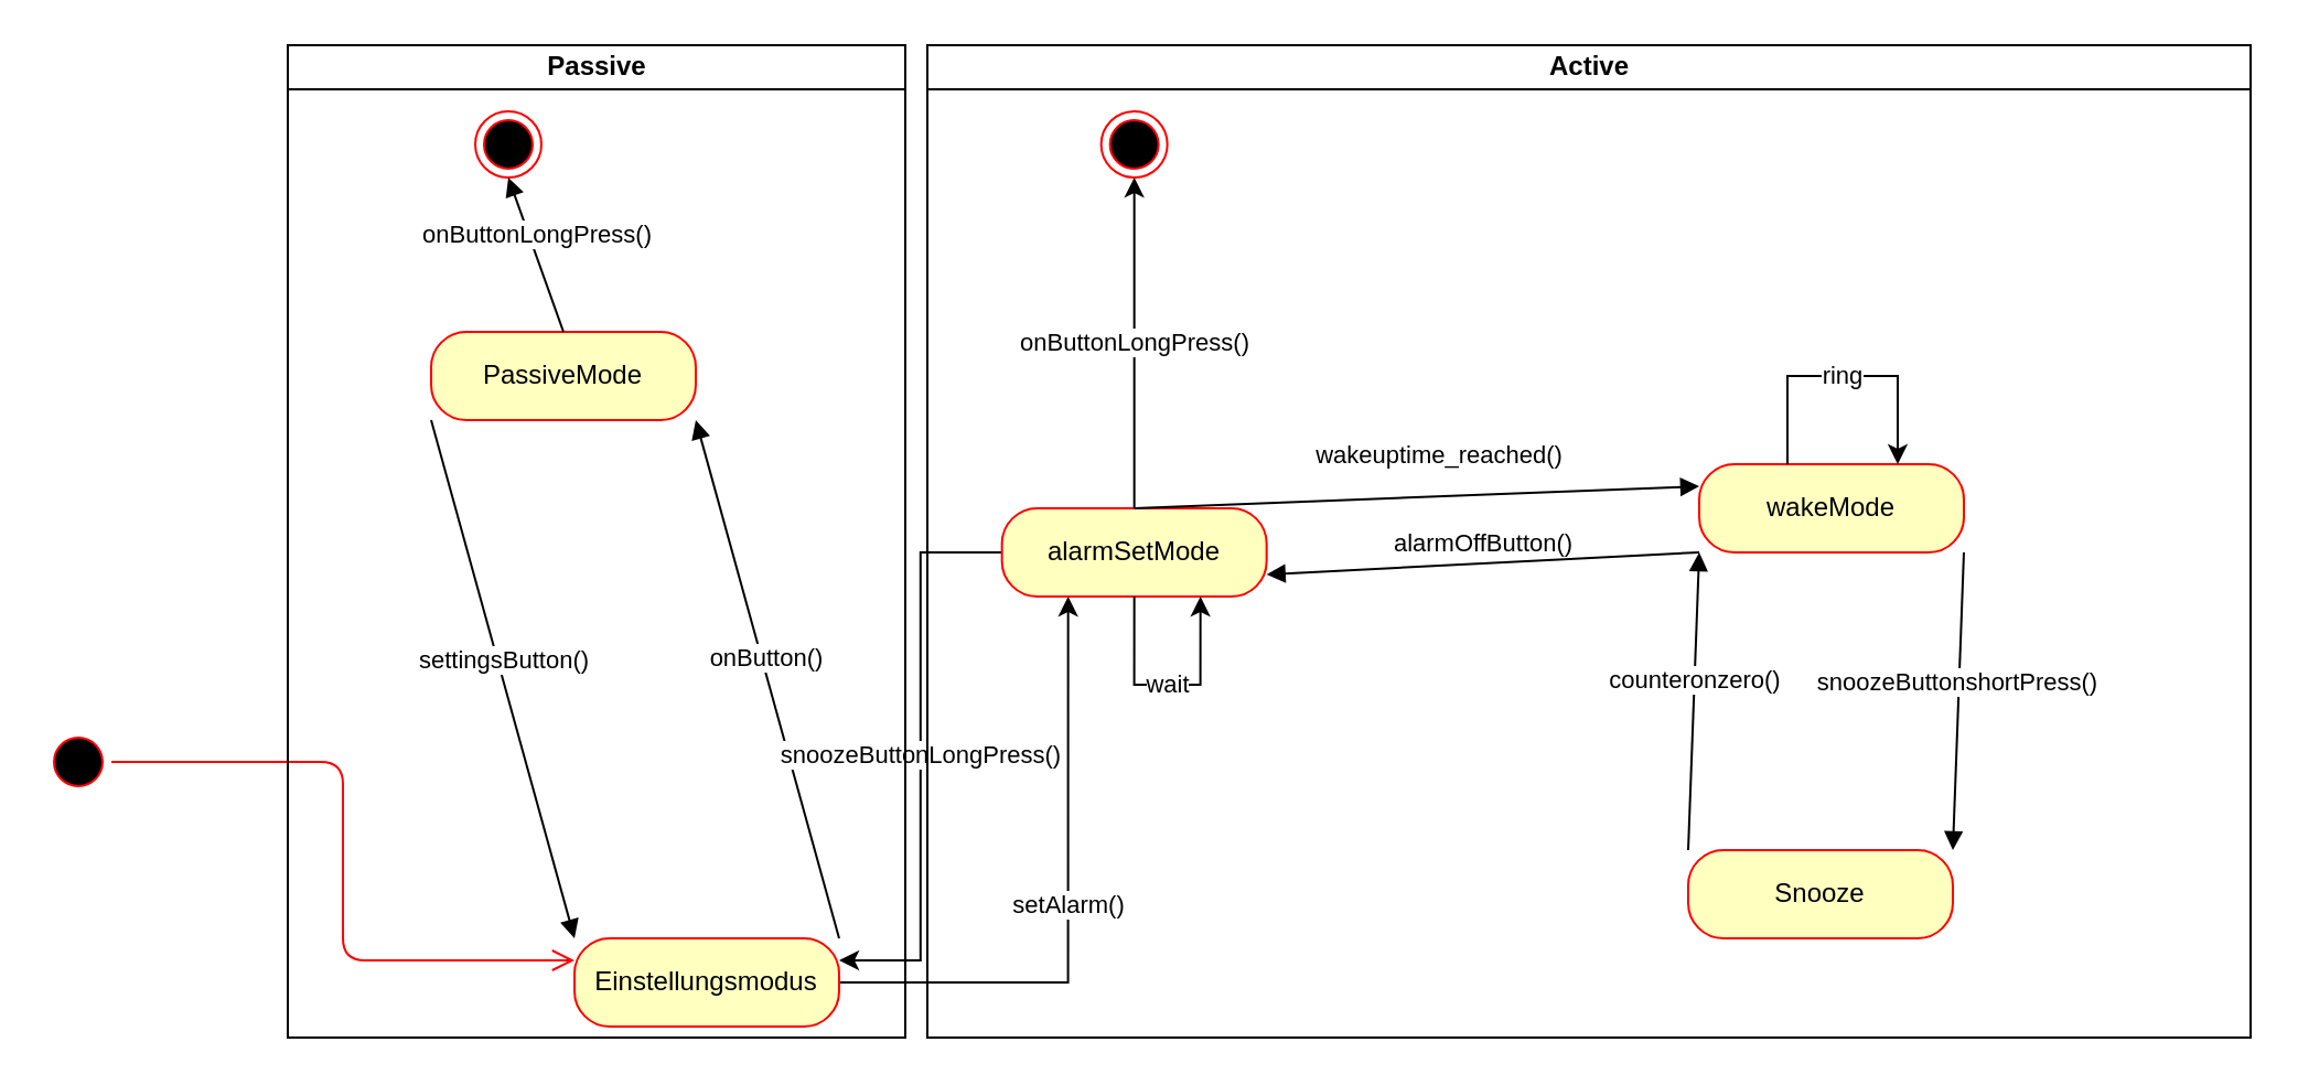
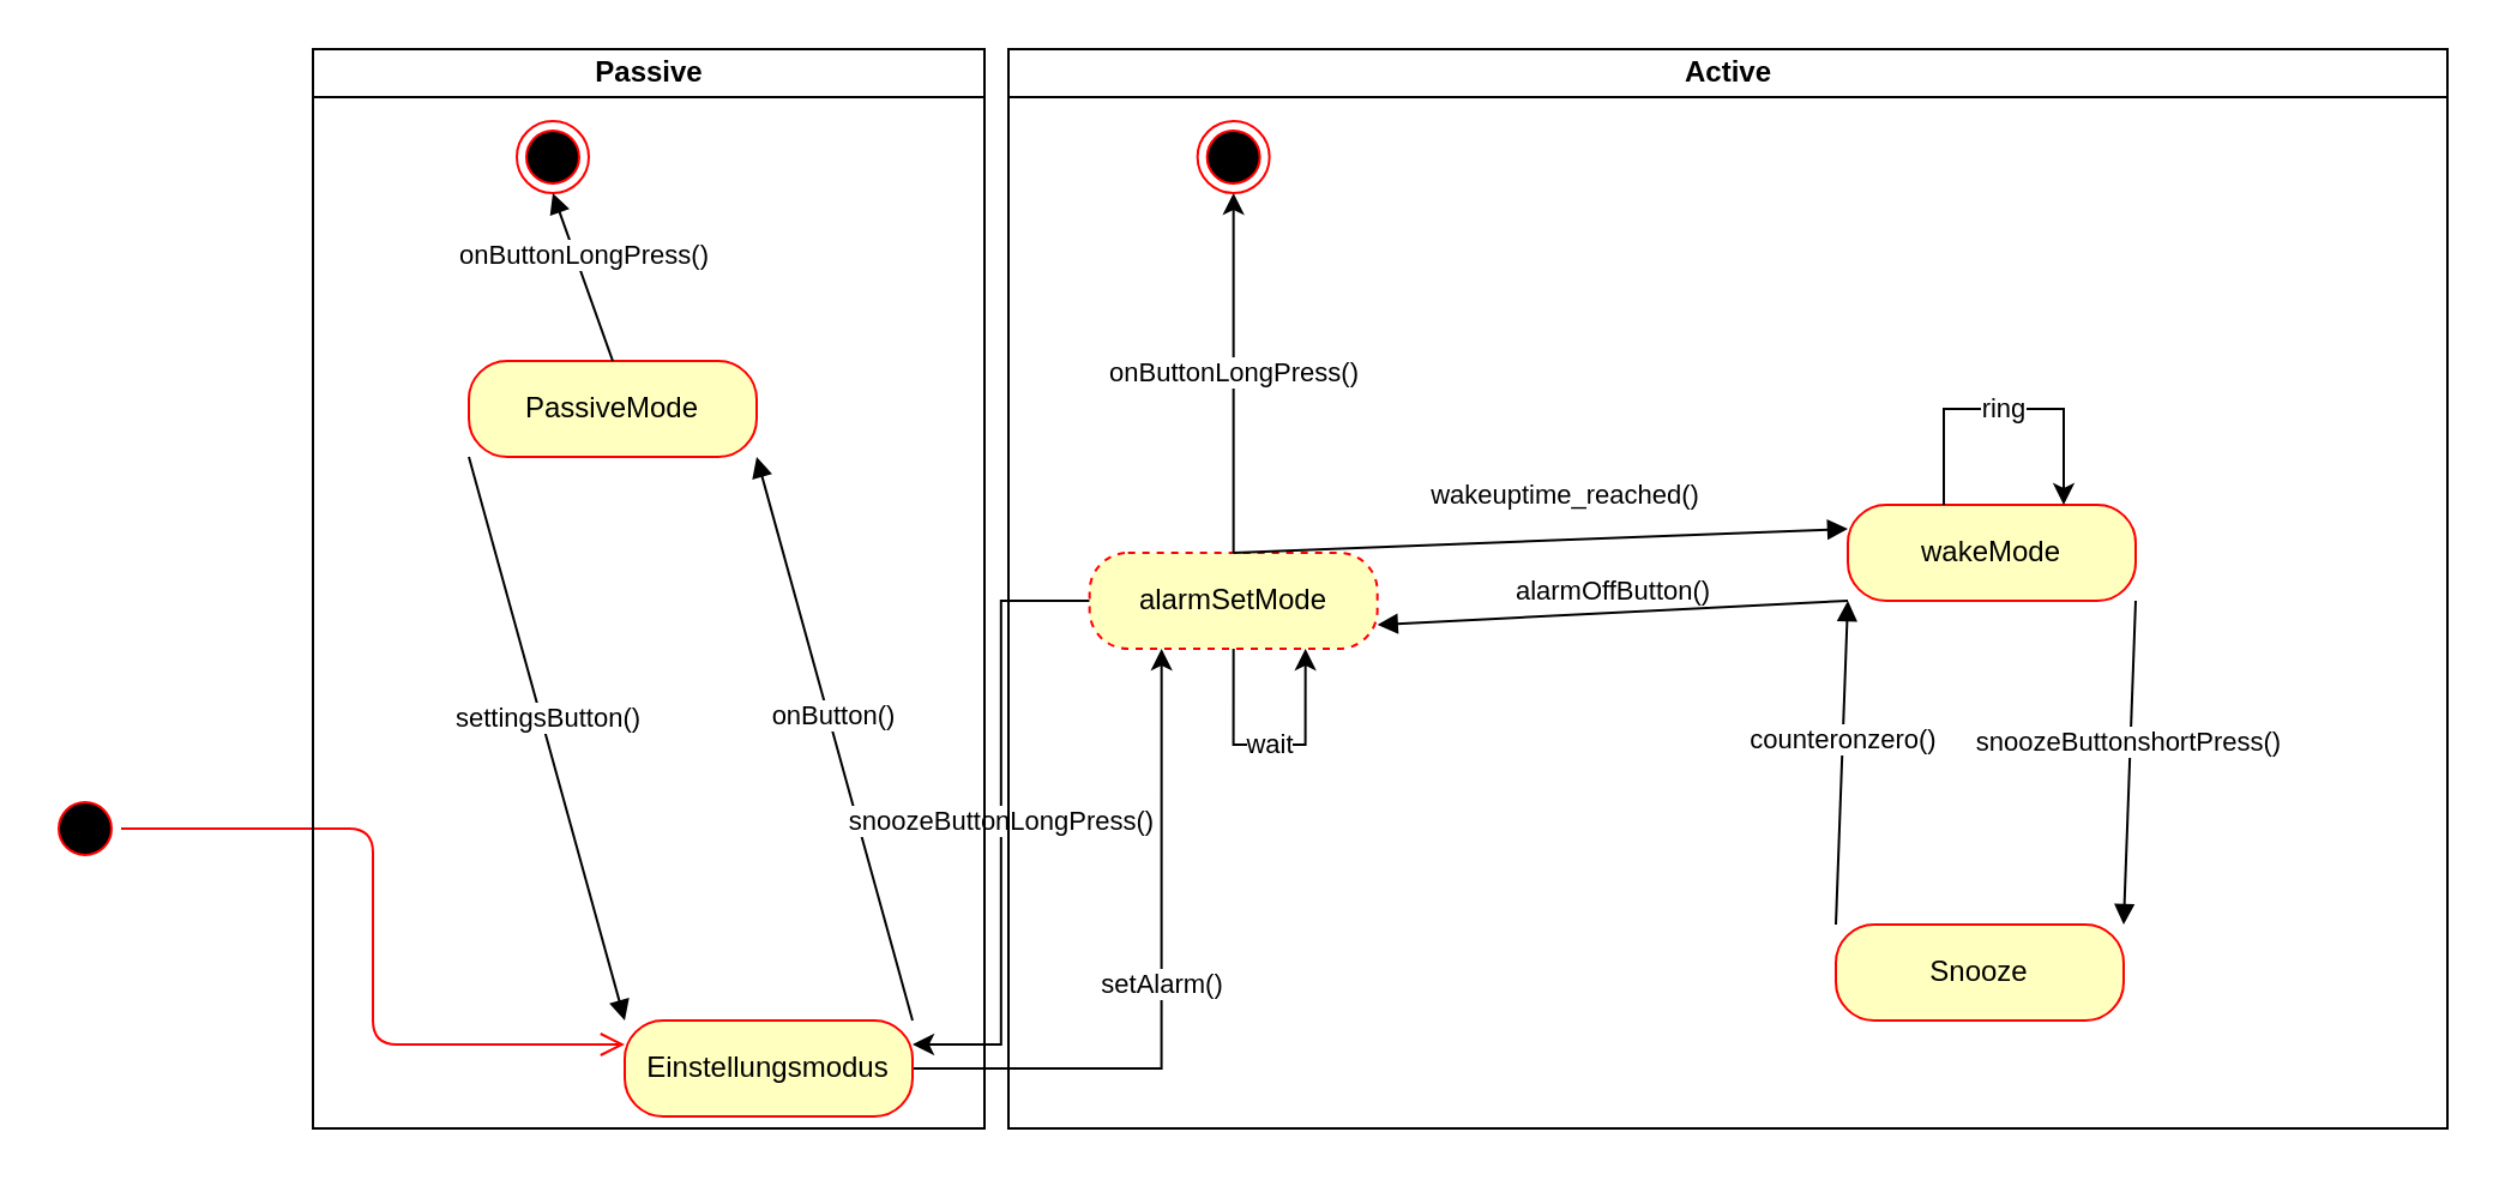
  <mxCell id="0" />
  <mxCell id="1" parent="0" />
  <mxCell id="2" value="PassiveMode" style="rounded=1;whiteSpace=wrap;html=1;arcSize=40;fontColor=#000000;fillColor=#ffffc0;strokeColor=#ff0000;" vertex="1" parent="1"><mxGeometry x="195" y="150" width="120" height="40" as="geometry" /></mxCell>
  <mxCell id="3" value="setAlarm()" style="edgeStyle=orthogonalEdgeStyle;rounded=0;orthogonalLoop=1;jettySize=auto;html=1;entryX=0.25;entryY=1;entryDx=0;entryDy=0;" edge="1" parent="1" source="4" target="17"><mxGeometry relative="1" as="geometry" /></mxCell>
  <mxCell id="4" value="Einstellungsmodus" style="rounded=1;whiteSpace=wrap;html=1;arcSize=40;fontColor=#000000;fillColor=#ffffc0;strokeColor=#ff0000;" vertex="1" parent="1"><mxGeometry x="260" y="425" width="120" height="40" as="geometry" /></mxCell>
  <mxCell id="5" value="" style="ellipse;html=1;shape=endState;fillColor=#000000;strokeColor=#ff0000;" vertex="1" parent="1"><mxGeometry x="215" y="50" width="30" height="30" as="geometry" /></mxCell>
  <mxCell id="6" value="" style="ellipse;html=1;shape=startState;fillColor=#000000;strokeColor=#ff0000;" vertex="1" parent="1"><mxGeometry x="20" y="330" width="30" height="30" as="geometry" /></mxCell>
  <mxCell id="7" value="" style="edgeStyle=orthogonalEdgeStyle;html=1;verticalAlign=bottom;endArrow=open;endSize=8;strokeColor=#ff0000;exitX=1;exitY=0.5;exitDx=0;exitDy=0;entryX=0;entryY=0.25;entryDx=0;entryDy=0;" edge="1" source="6" parent="1" target="4"><mxGeometry relative="1" as="geometry"><mxPoint x="15" y="480" as="targetPoint" /><mxPoint x="15" y="420" as="sourcePoint" /></mxGeometry></mxCell>
  <mxCell id="8" value="onButton()" style="html=1;verticalAlign=bottom;endArrow=block;exitX=1;exitY=0;exitDx=0;exitDy=0;entryX=1;entryY=1;entryDx=0;entryDy=0;" edge="1" parent="1" source="4" target="2"><mxGeometry width="80" relative="1" as="geometry"><mxPoint x="30" y="390" as="sourcePoint" /><mxPoint x="110" y="390" as="targetPoint" /></mxGeometry></mxCell>
  <mxCell id="9" value="settingsButton()" style="html=1;verticalAlign=bottom;endArrow=block;exitX=0;exitY=1;exitDx=0;exitDy=0;entryX=0;entryY=0;entryDx=0;entryDy=0;" edge="1" parent="1" source="2" target="4"><mxGeometry width="80" relative="1" as="geometry"><mxPoint x="270" y="340" as="sourcePoint" /><mxPoint x="270" y="200" as="targetPoint" /></mxGeometry></mxCell>
  <mxCell id="10" value="onButtonLongPress()" style="html=1;verticalAlign=bottom;endArrow=block;exitX=0.5;exitY=0;exitDx=0;exitDy=0;entryX=0.5;entryY=1;entryDx=0;entryDy=0;" edge="1" parent="1" source="2" target="5"><mxGeometry width="80" relative="1" as="geometry"><mxPoint x="300" y="340" as="sourcePoint" /><mxPoint x="300" y="200" as="targetPoint" /></mxGeometry></mxCell>
  <mxCell id="11" value="snoozeButtonLongPress()" style="edgeStyle=orthogonalEdgeStyle;rounded=0;orthogonalLoop=1;jettySize=auto;html=1;entryX=1;entryY=0.25;entryDx=0;entryDy=0;" edge="1" parent="1" source="17" target="4"><mxGeometry relative="1" as="geometry" /></mxCell>
  <mxCell id="12" value="" style="group" vertex="1" connectable="0" parent="1"><mxGeometry x="420" y="20" width="600" height="450" as="geometry" /></mxCell>
  <mxCell id="13" value="Snooze" style="rounded=1;whiteSpace=wrap;html=1;arcSize=40;fontColor=#000000;fillColor=#ffffc0;strokeColor=#ff0000;" vertex="1" parent="12"><mxGeometry x="345" y="365" width="120" height="40" as="geometry" /></mxCell>
  <mxCell id="14" value="snoozeButtonshortPress()" style="html=1;verticalAlign=bottom;endArrow=block;exitX=1;exitY=1;exitDx=0;exitDy=0;entryX=1;entryY=0;entryDx=0;entryDy=0;" edge="1" parent="12" source="16" target="13"><mxGeometry width="80" relative="1" as="geometry"><mxPoint x="530" y="180" as="sourcePoint" /><mxPoint x="230" y="210" as="targetPoint" /></mxGeometry></mxCell>
  <mxCell id="15" value="counteronzero()" style="html=1;verticalAlign=bottom;endArrow=block;exitX=0;exitY=0;exitDx=0;exitDy=0;entryX=0;entryY=1;entryDx=0;entryDy=0;" edge="1" parent="12" source="13" target="16"><mxGeometry width="80" relative="1" as="geometry"><mxPoint x="240" y="360" as="sourcePoint" /><mxPoint x="370" y="180" as="targetPoint" /></mxGeometry></mxCell>
  <mxCell id="16" value="wakeMode" style="rounded=1;whiteSpace=wrap;html=1;arcSize=40;fontColor=#000000;fillColor=#ffffc0;strokeColor=#ff0000;" vertex="1" parent="12"><mxGeometry x="350" y="190" width="120" height="40" as="geometry" /></mxCell>
- <mxCell id="17" value="alarmSetMode" style="rounded=1;whiteSpace=wrap;html=1;arcSize=40;fontColor=#000000;fillColor=#ffffc0;strokeColor=#ff0000;" vertex="1" parent="12"><mxGeometry x="33.83" y="210" width="120" height="40" as="geometry" /></mxCell>
+ <mxCell id="17" value="alarmSetMode" style="rounded=1;whiteSpace=wrap;html=1;arcSize=40;fontColor=#000000;fillColor=#ffffc0;strokeColor=#ff0000;dashed=1;" vertex="1" parent="12"><mxGeometry x="33.83" y="210" width="120" height="40" as="geometry" /></mxCell>
  <mxCell id="18" value="wakeuptime_reached()" style="html=1;verticalAlign=bottom;endArrow=block;exitX=0.5;exitY=0;exitDx=0;exitDy=0;entryX=0;entryY=0.25;entryDx=0;entryDy=0;" edge="1" parent="12" source="17" target="16"><mxGeometry x="0.097" y="10" width="80" relative="1" as="geometry"><mxPoint x="200" y="140" as="sourcePoint" /><mxPoint x="370" y="135" as="targetPoint" /><Array as="points" /><mxPoint x="-2" as="offset" /></mxGeometry></mxCell>
  <mxCell id="19" value="alarmOffButton()" style="html=1;verticalAlign=bottom;endArrow=block;exitX=0;exitY=1;exitDx=0;exitDy=0;entryX=1;entryY=0.75;entryDx=0;entryDy=0;" edge="1" parent="12" source="16" target="17"><mxGeometry width="80" relative="1" as="geometry"><mxPoint x="370" y="157.5" as="sourcePoint" /><mxPoint x="200" y="170" as="targetPoint" /></mxGeometry></mxCell>
  <mxCell id="20" value="wait" style="edgeStyle=orthogonalEdgeStyle;rounded=0;orthogonalLoop=1;jettySize=auto;html=1;entryX=0.75;entryY=1;entryDx=0;entryDy=0;exitX=0.5;exitY=1;exitDx=0;exitDy=0;" edge="1" parent="12" source="17" target="17"><mxGeometry relative="1" as="geometry"><Array as="points"><mxPoint x="94" y="290" /><mxPoint x="124" y="290" /></Array></mxGeometry></mxCell>
  <mxCell id="21" value="onButtonLongPress()" style="edgeStyle=orthogonalEdgeStyle;rounded=0;orthogonalLoop=1;jettySize=auto;html=1;entryX=0.5;entryY=1;entryDx=0;entryDy=0;" edge="1" parent="12" source="17" target="24"><mxGeometry relative="1" as="geometry" /></mxCell>
  <mxCell id="22" value="ring" style="edgeStyle=orthogonalEdgeStyle;rounded=0;orthogonalLoop=1;jettySize=auto;html=1;entryX=0.75;entryY=0;entryDx=0;entryDy=0;" edge="1" parent="12" source="16" target="16"><mxGeometry relative="1" as="geometry"><Array as="points"><mxPoint x="390" y="150" /><mxPoint x="440" y="150" /></Array></mxGeometry></mxCell>
  <mxCell id="23" value="" style="group" vertex="1" connectable="0" parent="12"><mxGeometry width="600" height="450" as="geometry" /></mxCell>
  <mxCell id="24" value="" style="ellipse;html=1;shape=endState;fillColor=#000000;strokeColor=#ff0000;" vertex="1" parent="23"><mxGeometry x="78.83" y="30" width="30" height="30" as="geometry" /></mxCell>
  <mxCell id="25" value="Active" style="swimlane;html=1;startSize=20;horizontal=1;containerType=tree;" vertex="1" parent="23"><mxGeometry width="600" height="450" as="geometry"><mxRectangle width="70" height="20" as="alternateBounds" /></mxGeometry></mxCell>
  <mxCell id="26" value="Passive" style="swimlane;html=1;startSize=20;horizontal=1;containerType=tree;" vertex="1" parent="1"><mxGeometry x="130" y="20" width="280" height="450" as="geometry" /></mxCell>
